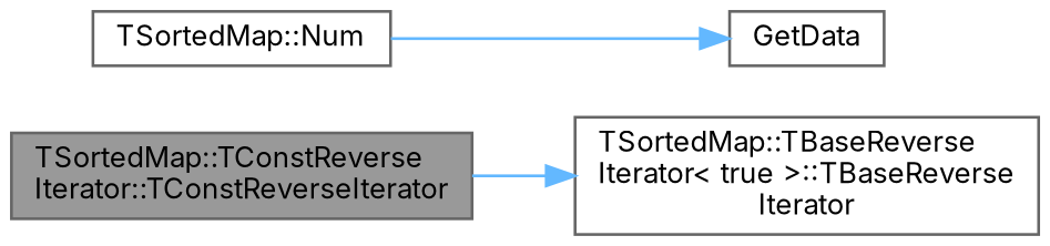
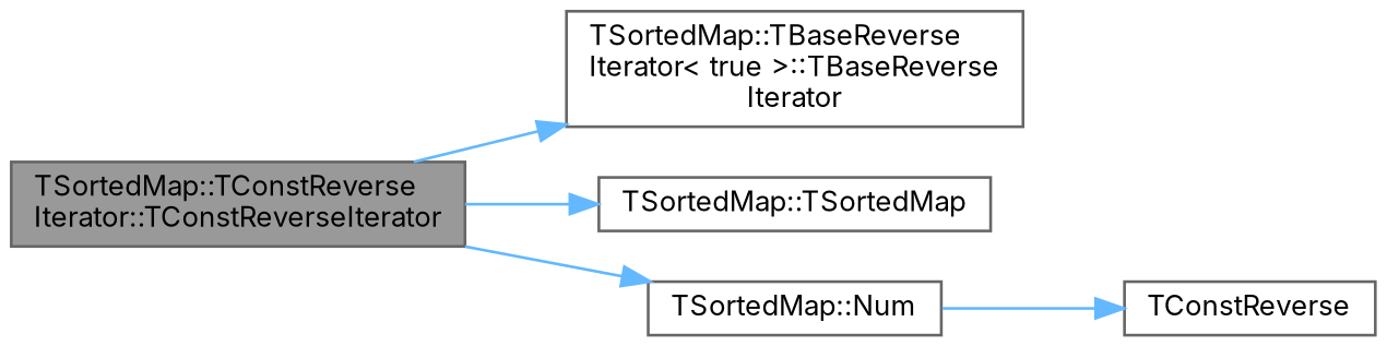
  digraph {
    fontname=Inter
    rankdir=LR
    node [color=grey40 fillcolor=white fontname=Inter fontsize=10 shape=box style=filled]
    edge [color=steelblue1 fontname=Inter fontsize=10 labelfontname=Helvetica labelfontsize=10 style=solid]
    n1 [color=gray40 fillcolor=grey60 fontcolor=black height=0.2 label="TSortedMap::TConstReverse\lIterator::TConstReverseIterator" width=0.4]
    n2 [height=0.2 label="TSortedMap::TBaseReverse\lIterator\< true \>::TBaseReverse\lIterator" width=0.4]
+   n3 [height=0.2 label="TSortedMap::TSortedMap" width=0.4]
    n4 [height=0.2 label="TSortedMap::Num" width=0.4]
-   n5 [height=0.2 label=GetData width=0.4]
+   n5 [height=0.2 label=TConstReverse width=0.4]
    n1 -> n2
+   n1 -> n3
+   n1 -> n4
    n4 -> n5
  }
